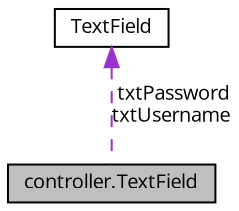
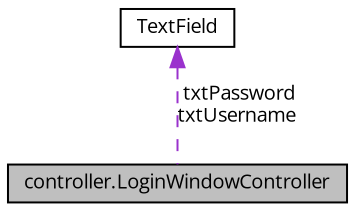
  digraph {
    fontname="Open Sans"
    node [color=black fontname="Open Sans" fontsize=10 shape=record style=filled]
-   n1 [fillcolor=grey75 fontcolor=black height=0.2 label="controller.TextField" width=0.4]
+   n1 [fillcolor=grey75 fontcolor=black height=0.2 label="controller.LoginWindowController" width=0.4]
    n2 [fillcolor=white height=0.2 label=TextField width=0.4]
    n2 -> n1 [color=darkorchid3 dir=back fontname="Open Sans" fontsize=10 label=" txtPassword\ntxtUsername" labelfontname=Helvetica labelfontsize=10 style=dashed]
  }
